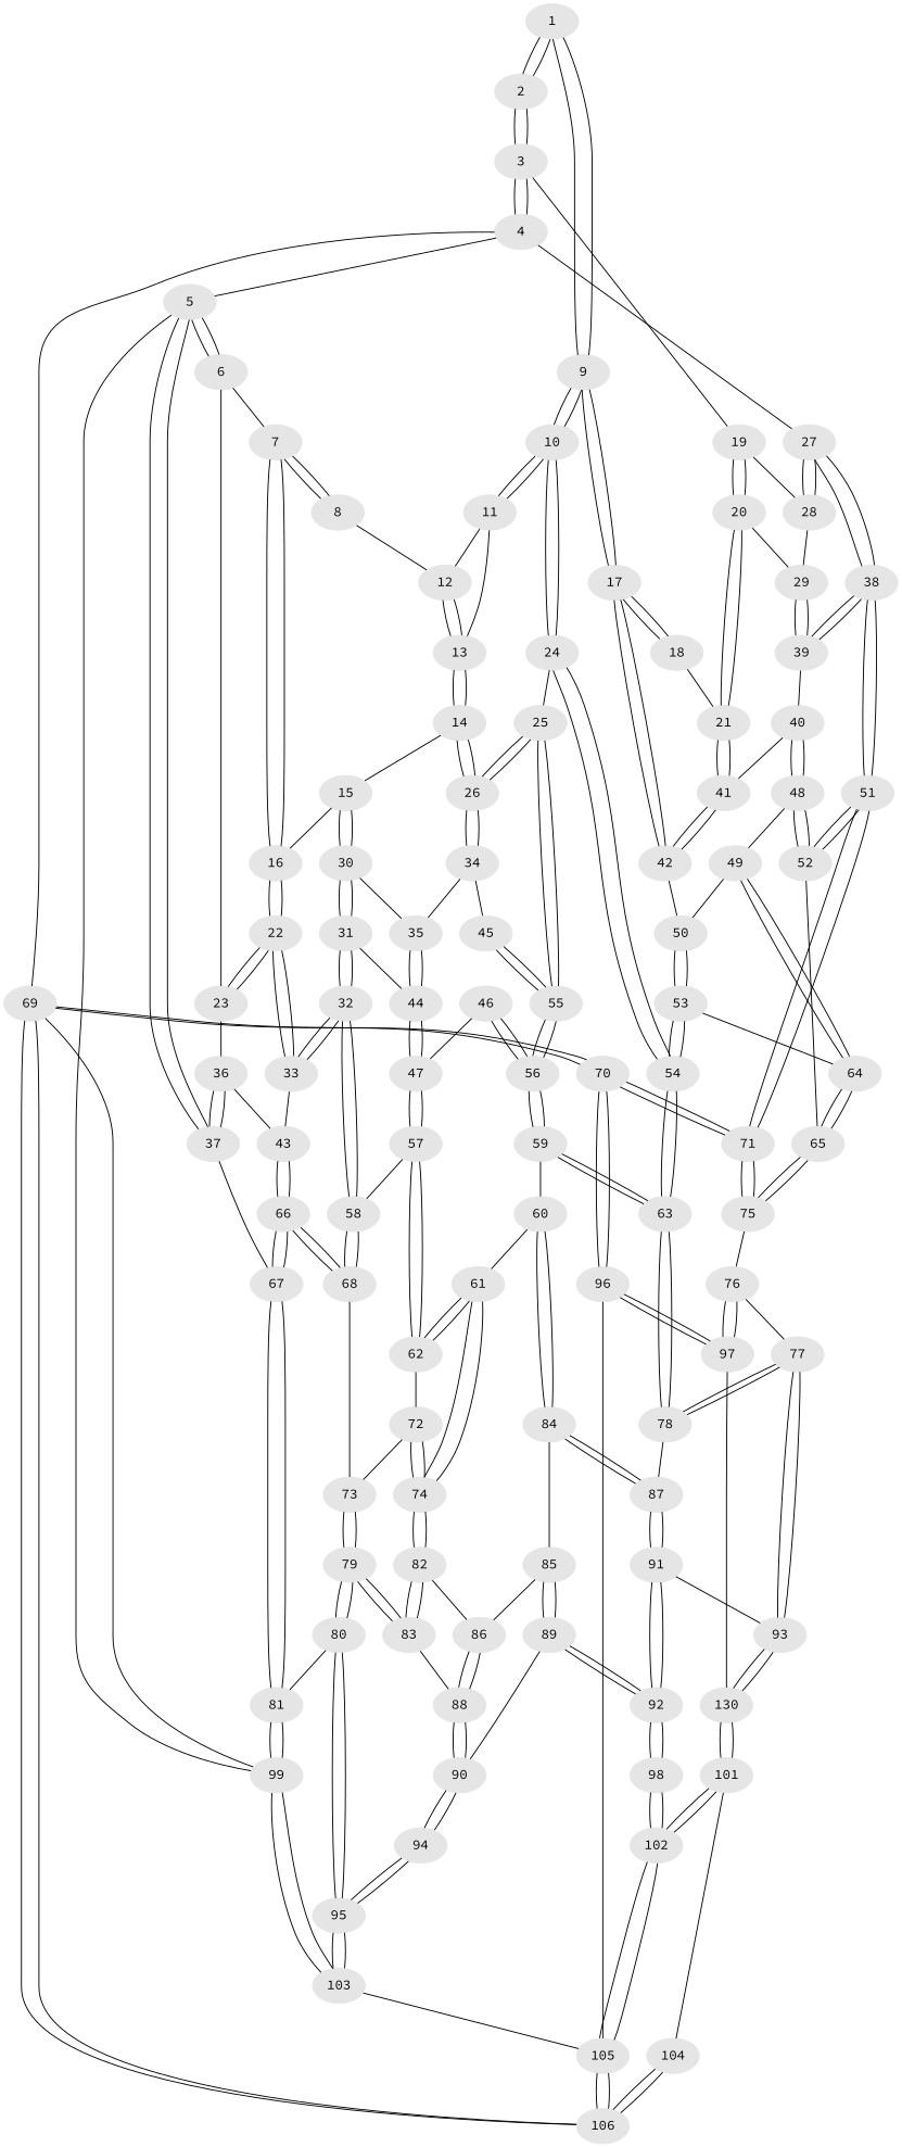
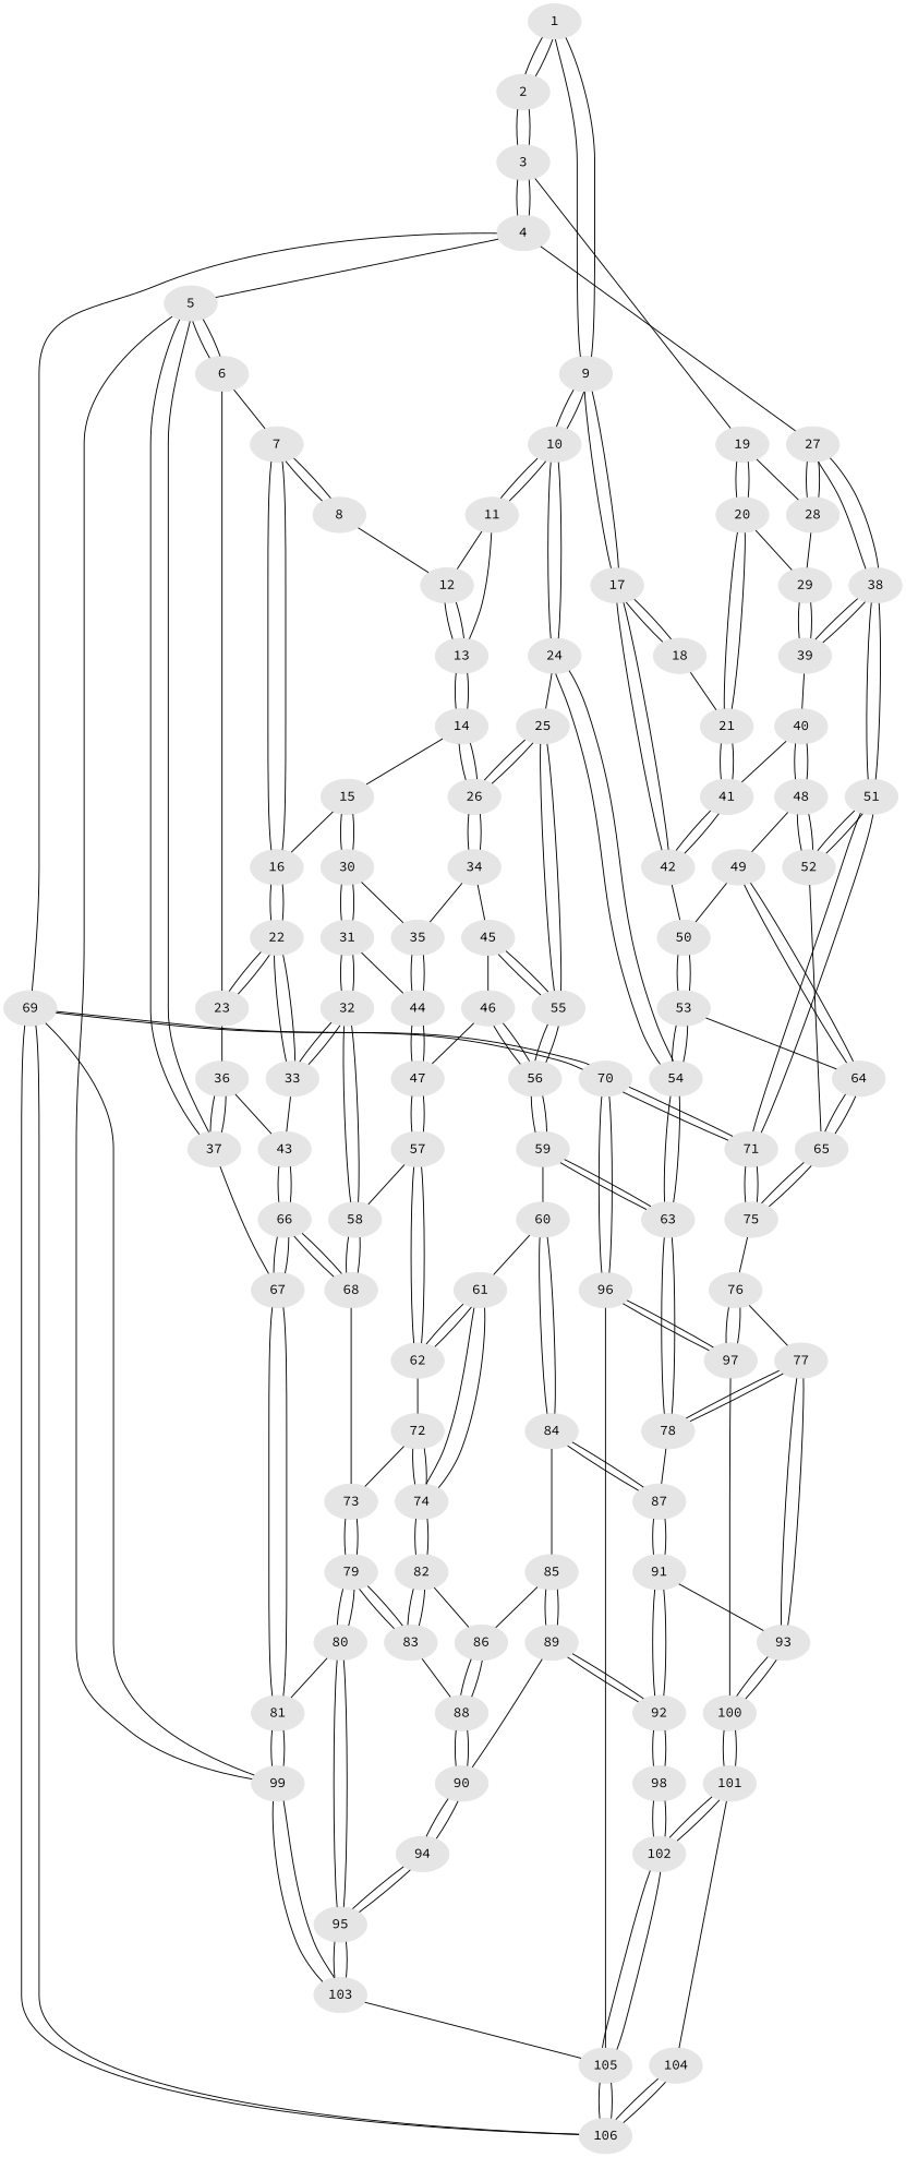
  graph {
    fontname="Source Code Pro"
    node [color=gray90 fontname="Source Code Pro" style=filled]
    edge [fontname="Source Code Pro"]
    1
    2
    9
    3
    10
    17
    4
    19
    5
    27
    69
    20
    28
    6
    37
    99
    38
    70
    106
    7
    23
    67
    103
    8
    16
    36
    12
    22
    13
    11
    24
    18
    42
    25
    54
    14
    15
    26
    30
    34
    31
    35
    33
    21
    50
    41
    29
    39
    43
    55
    63
    56
    45
    51
    40
    32
    44
    58
    47
    68
    66
    46
    81
    52
    71
    48
    49
    53
    57
    59
    62
    64
    65
    75
    78
    60
    72
    73
    61
    84
    74
    87
    85
    82
    76
    79
    96
    97
    105
    80
    83
    86
    77
    93
-   100 [label=130]
+   100
    91
    95
    88
    90
    89
    92
    94
    98
    102
    101
    104
    1 -- 2
    1 -- 2
    1 -- 9
    1 -- 9
    2 -- 3
    2 -- 3
    9 -- 10
    9 -- 10
    9 -- 17
    9 -- 17
    3 -- 4
    3 -- 4
    3 -- 19
    10 -- 11
    10 -- 11
    10 -- 24
    10 -- 24
    17 -- 18
    17 -- 18
    17 -- 42
    17 -- 42
    4 -- 5
    4 -- 27
    4 -- 69
    19 -- 20
    19 -- 20
    19 -- 28
    5 -- 6
    5 -- 6
    5 -- 37
    5 -- 37
    5 -- 99
    27 -- 28
    27 -- 28
    27 -- 38
    27 -- 38
    69 -- 99
    69 -- 70
    69 -- 70
    69 -- 106
    69 -- 106
    20 -- 21
    20 -- 21
    20 -- 29
    28 -- 29
    6 -- 7
    6 -- 23
    37 -- 67
    99 -- 103
    99 -- 103
    38 -- 39
    38 -- 39
    38 -- 51
    38 -- 51
    70 -- 71
    70 -- 71
    70 -- 96
    70 -- 96
    7 -- 8
    7 -- 8
    7 -- 16
    7 -- 16
    23 -- 36
    67 -- 81
    67 -- 81
    103 -- 105
    8 -- 12
    16 -- 22
    16 -- 22
    36 -- 37
    36 -- 37
    36 -- 43
    12 -- 13
    12 -- 13
    22 -- 23
    22 -- 23
    22 -- 33
    22 -- 33
    13 -- 14
    13 -- 14
    11 -- 12
    11 -- 13
    24 -- 25
    24 -- 54
    24 -- 54
    18 -- 21
    42 -- 50
    25 -- 26
    25 -- 26
    25 -- 55
    25 -- 55
    54 -- 63
    54 -- 63
    14 -- 15
    14 -- 26
    14 -- 26
    15 -- 16
    15 -- 30
    15 -- 30
    26 -- 34
    26 -- 34
    30 -- 31
    30 -- 31
    30 -- 35
    34 -- 35
    34 -- 45
    31 -- 32
    31 -- 32
    31 -- 44
    35 -- 44
    35 -- 44
    33 -- 43
    21 -- 41
    21 -- 41
    50 -- 53
    50 -- 53
    41 -- 42
    41 -- 42
    29 -- 39
    29 -- 39
    39 -- 40
    43 -- 66
    43 -- 66
    55 -- 56
    55 -- 56
    63 -- 78
    63 -- 78
    56 -- 59
    56 -- 59
    45 -- 55
    45 -- 55
+   45 -- 46
    51 -- 52
    51 -- 52
    51 -- 71
    51 -- 71
    40 -- 41
    40 -- 48
    40 -- 48
    32 -- 33
    32 -- 33
    32 -- 58
    32 -- 58
    44 -- 47
    44 -- 47
    58 -- 68
    58 -- 68
    47 -- 57
    47 -- 57
    68 -- 73
    66 -- 67
    66 -- 67
    66 -- 68
    66 -- 68
    46 -- 56
    46 -- 56
    46 -- 47
    81 -- 99
    81 -- 99
    52 -- 65
    71 -- 75
    71 -- 75
    48 -- 52
    48 -- 52
    48 -- 49
    49 -- 50
    49 -- 64
    49 -- 64
    53 -- 54
    53 -- 54
    53 -- 64
    57 -- 58
    57 -- 62
    57 -- 62
    59 -- 63
    59 -- 63
    59 -- 60
    62 -- 72
    64 -- 65
    64 -- 65
    65 -- 75
    65 -- 75
    75 -- 76
    78 -- 87
    60 -- 61
    60 -- 84
    60 -- 84
    72 -- 73
    72 -- 74
    72 -- 74
    73 -- 79
    73 -- 79
    61 -- 62
    61 -- 62
    61 -- 74
    61 -- 74
    84 -- 87
    84 -- 87
    84 -- 85
    74 -- 82
    74 -- 82
    87 -- 91
    87 -- 91
    85 -- 86
    85 -- 89
    85 -- 89
    82 -- 83
    82 -- 83
    82 -- 86
    76 -- 97
    76 -- 97
    76 -- 77
    79 -- 80
    79 -- 80
    79 -- 83
    79 -- 83
    96 -- 97
    96 -- 97
    96 -- 105
    97 -- 100
    105 -- 106
    105 -- 106
    80 -- 81
    80 -- 95
    80 -- 95
    83 -- 88
    86 -- 88
    86 -- 88
    77 -- 78
    77 -- 78
    77 -- 93
    77 -- 93
    93 -- 100
    93 -- 100
    100 -- 101
    100 -- 101
    91 -- 93
    91 -- 92
    91 -- 92
    95 -- 103
    95 -- 103
    88 -- 90
    88 -- 90
    90 -- 94
    90 -- 94
    89 -- 90
    89 -- 92
    89 -- 92
    92 -- 98
    92 -- 98
    94 -- 95
    94 -- 95
    98 -- 102
    98 -- 102
    102 -- 105
    102 -- 105
    101 -- 102
    101 -- 102
    101 -- 104
    104 -- 106
    104 -- 106
  }
